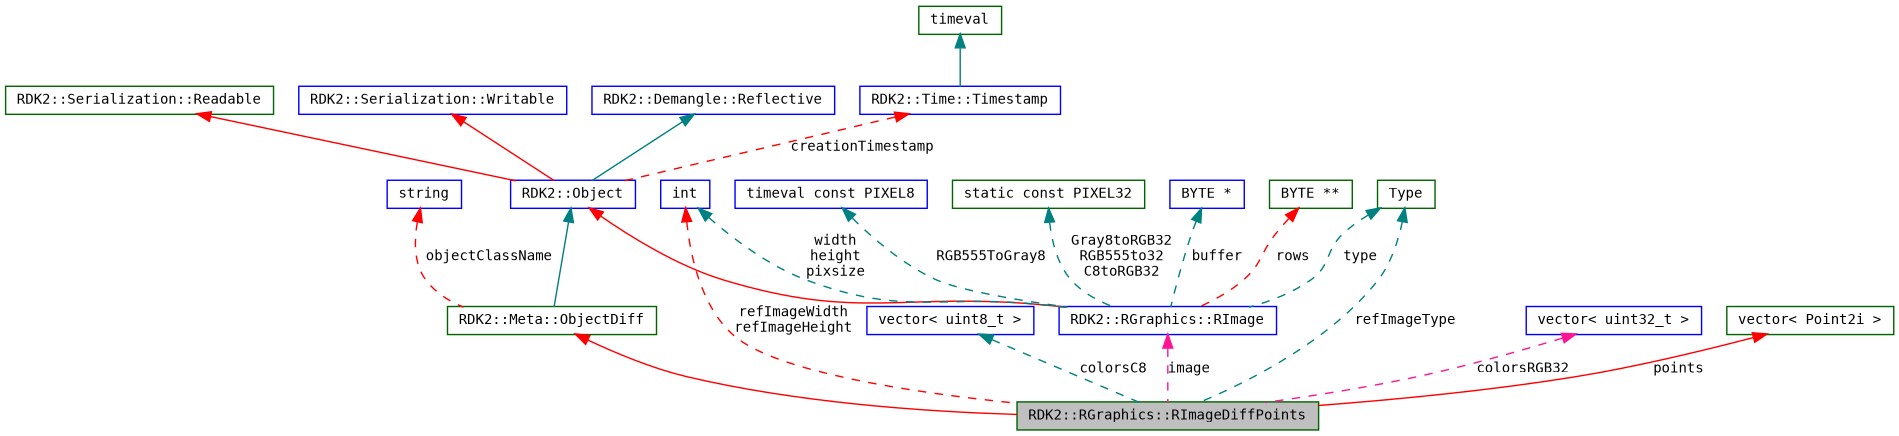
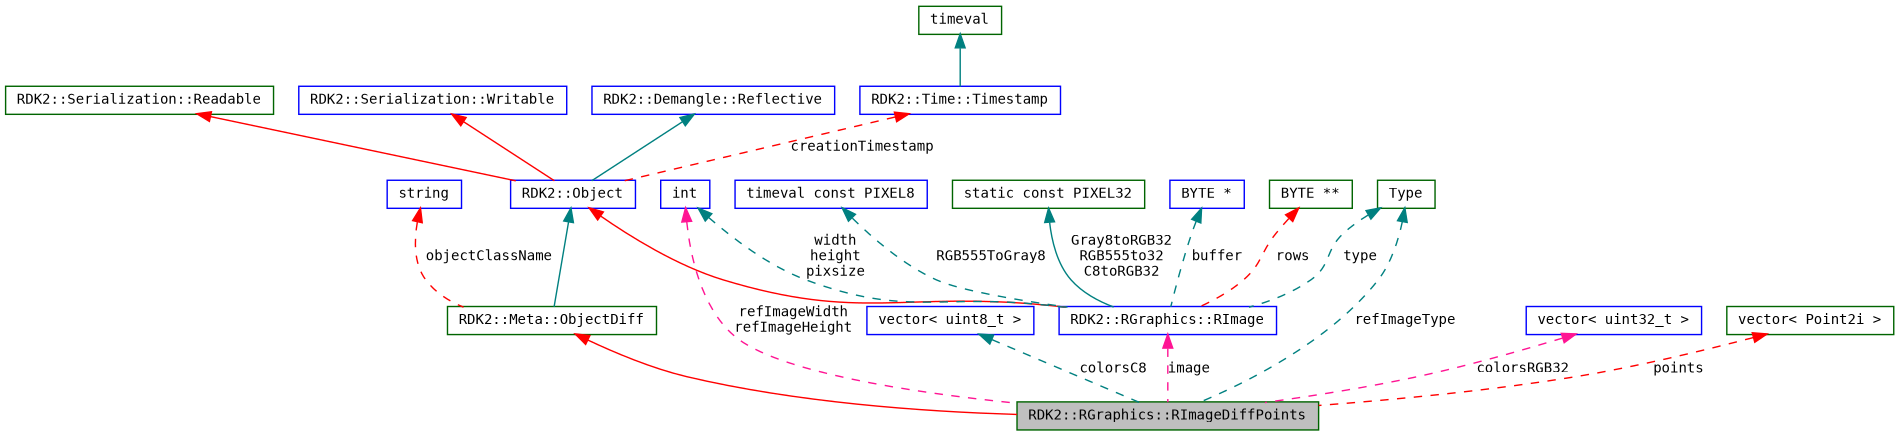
  digraph {
    fontname="DejaVu Sans Mono"
    rankdir=TB
    node [color=blue fillcolor=white fontname="DejaVu Sans Mono" fontsize=10 shape=record style=filled]
    edge [color=teal dir=back fontname="DejaVu Sans Mono" fontsize=10 labelfontname="FreeSans.ttf" labelfontsize=10 style=dashed]
    n1 [color=darkgreen fillcolor=grey75 fontcolor=black height=0.2 label="RDK2::RGraphics::RImageDiffPoints" width=0.4]
    n2 [color=darkgreen height=0.2 label="RDK2::Meta::ObjectDiff" width=0.4]
    n3 [height=0.2 label="RDK2::Object" width=0.4]
    n4 [height=0.2 label="RDK2::RGraphics::RImage" width=0.4]
    n5 [color=darkgreen height=0.2 label="RDK2::Serialization::Readable" width=0.4]
    n6 [height=0.2 label="RDK2::Serialization::Writable" width=0.4]
    n7 [height=0.2 label="RDK2::Demangle::Reflective" width=0.4]
    n8 [height=0.2 label="RDK2::Time::Timestamp" width=0.4]
    n9 [color=darkgreen height=0.2 label=timeval width=0.4]
    n10 [height=0.2 label=string width=0.4]
    n11 [height=0.2 label="vector\< uint8_t \>" width=0.4]
    n12 [height=0.2 label="BYTE *" width=0.4]
    n13 [color=darkgreen height=0.2 label="static const PIXEL32" width=0.4]
    n14 [color=darkgreen height=0.2 label=Type width=0.4]
    n15 [height=0.2 label=int width=0.4]
    n16 [color=darkgreen height=0.2 label="BYTE **" width=0.4]
    n17 [height=0.2 label="timeval const PIXEL8" width=0.4]
    n18 [height=0.2 label="vector\< uint32_t \>" width=0.4]
    n19 [color=darkgreen height=0.2 label="vector\< Point2i \>" width=0.4]
    n2 -> n1 [color=red style=solid]
    n3 -> n2 [style=solid]
    n3 -> n4 [color=red style=solid]
    n4 -> n1 [color=deeppink label=image]
    n5 -> n3 [color=red style=solid]
    n6 -> n3 [color=red style=solid]
    n7 -> n3 [style=solid]
    n8 -> n3 [color=red label=creationTimestamp]
    n9 -> n8 [style=solid]
    n10 -> n2 [color=red label=objectClassName]
    n11 -> n1 [label=colorsC8]
    n12 -> n4 [label=buffer]
-   n13 -> n4 [label="Gray8toRGB32\nRGB555to32\nC8toRGB32"]
+   n13 -> n4 [label="Gray8toRGB32\nRGB555to32\nC8toRGB32" style=solid]
    n14 -> n1 [label=refImageType]
    n14 -> n4 [label=type]
-   n15 -> n1 [color=red label="refImageWidth\nrefImageHeight"]
+   n15 -> n1 [color=deeppink label="refImageWidth\nrefImageHeight"]
    n15 -> n4 [label="width\nheight\npixsize"]
    n16 -> n4 [color=red label=rows]
    n17 -> n4 [label=RGB555ToGray8]
    n18 -> n1 [color=deeppink label=colorsRGB32]
-   n19 -> n1 [color=red label=points style=solid]
+   n19 -> n1 [color=red label=points]
  }
